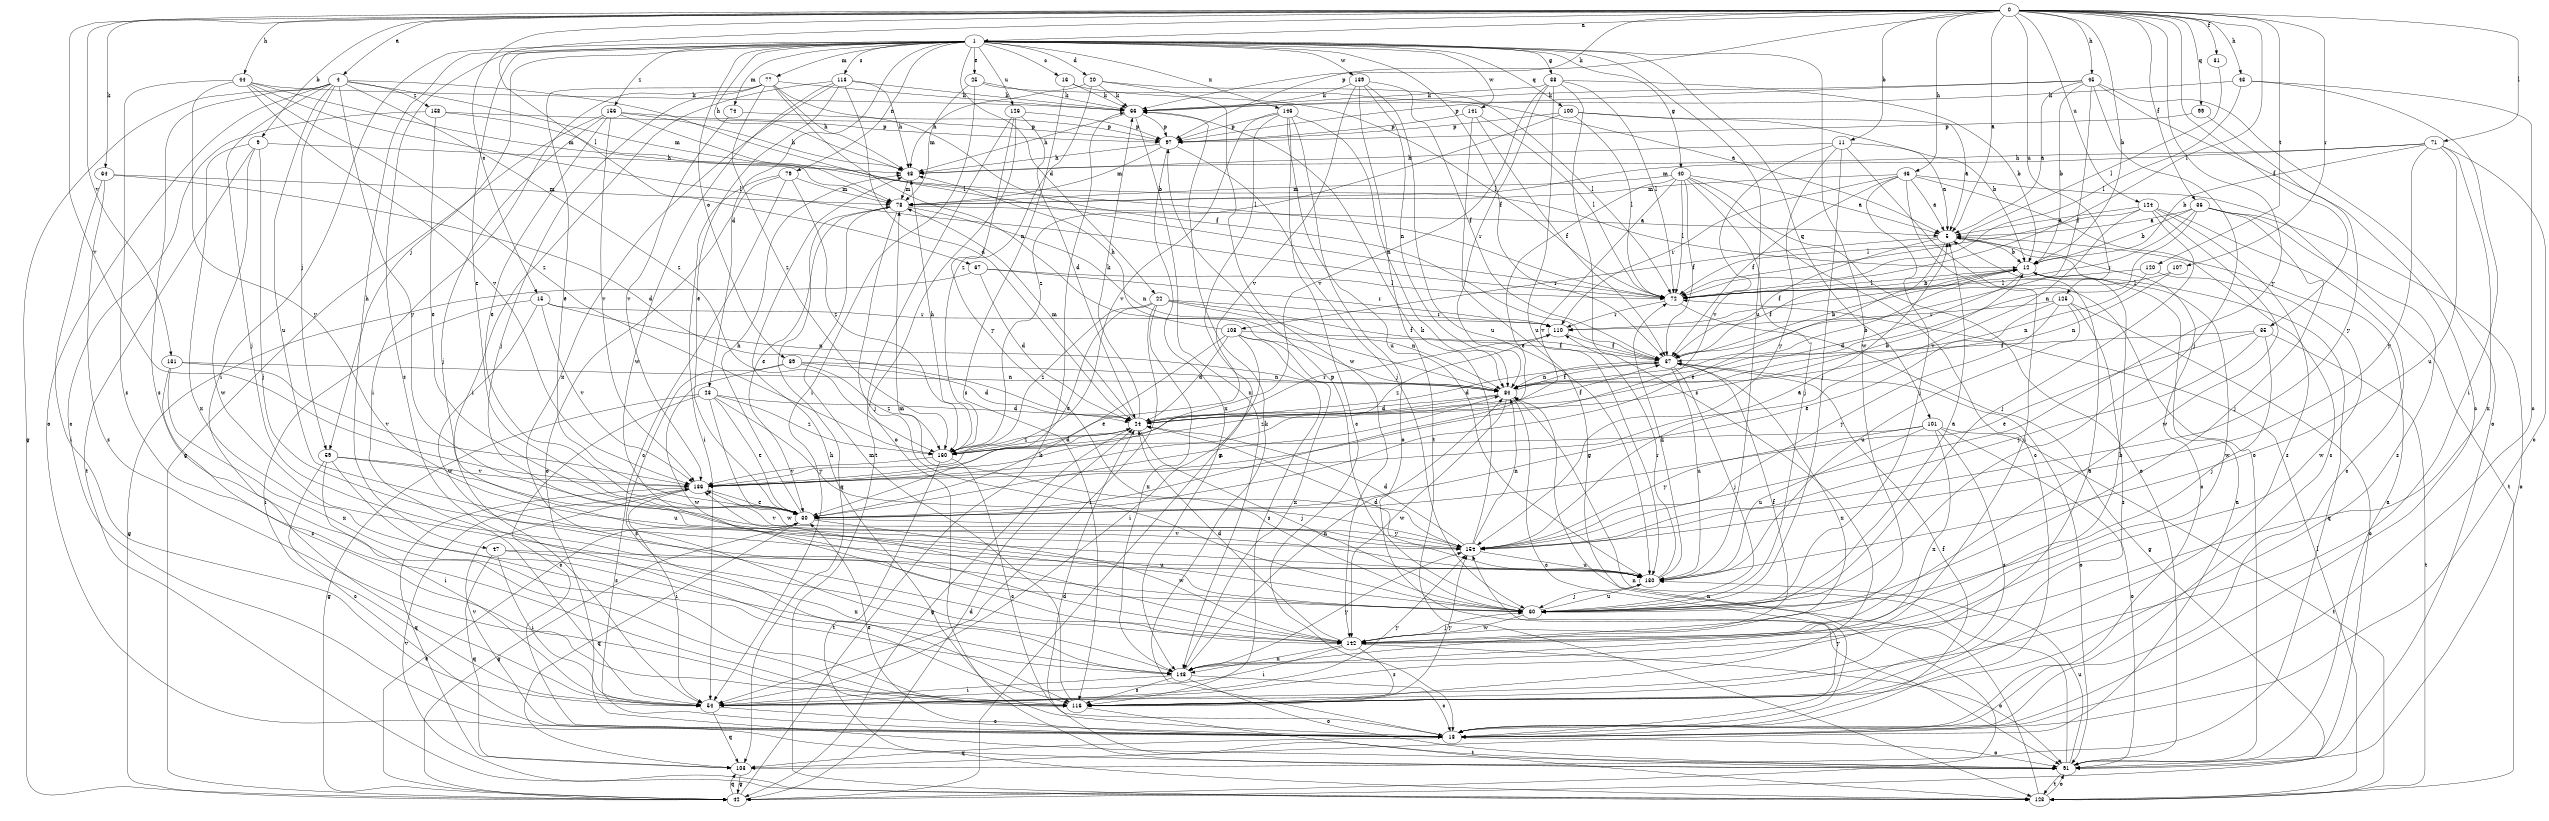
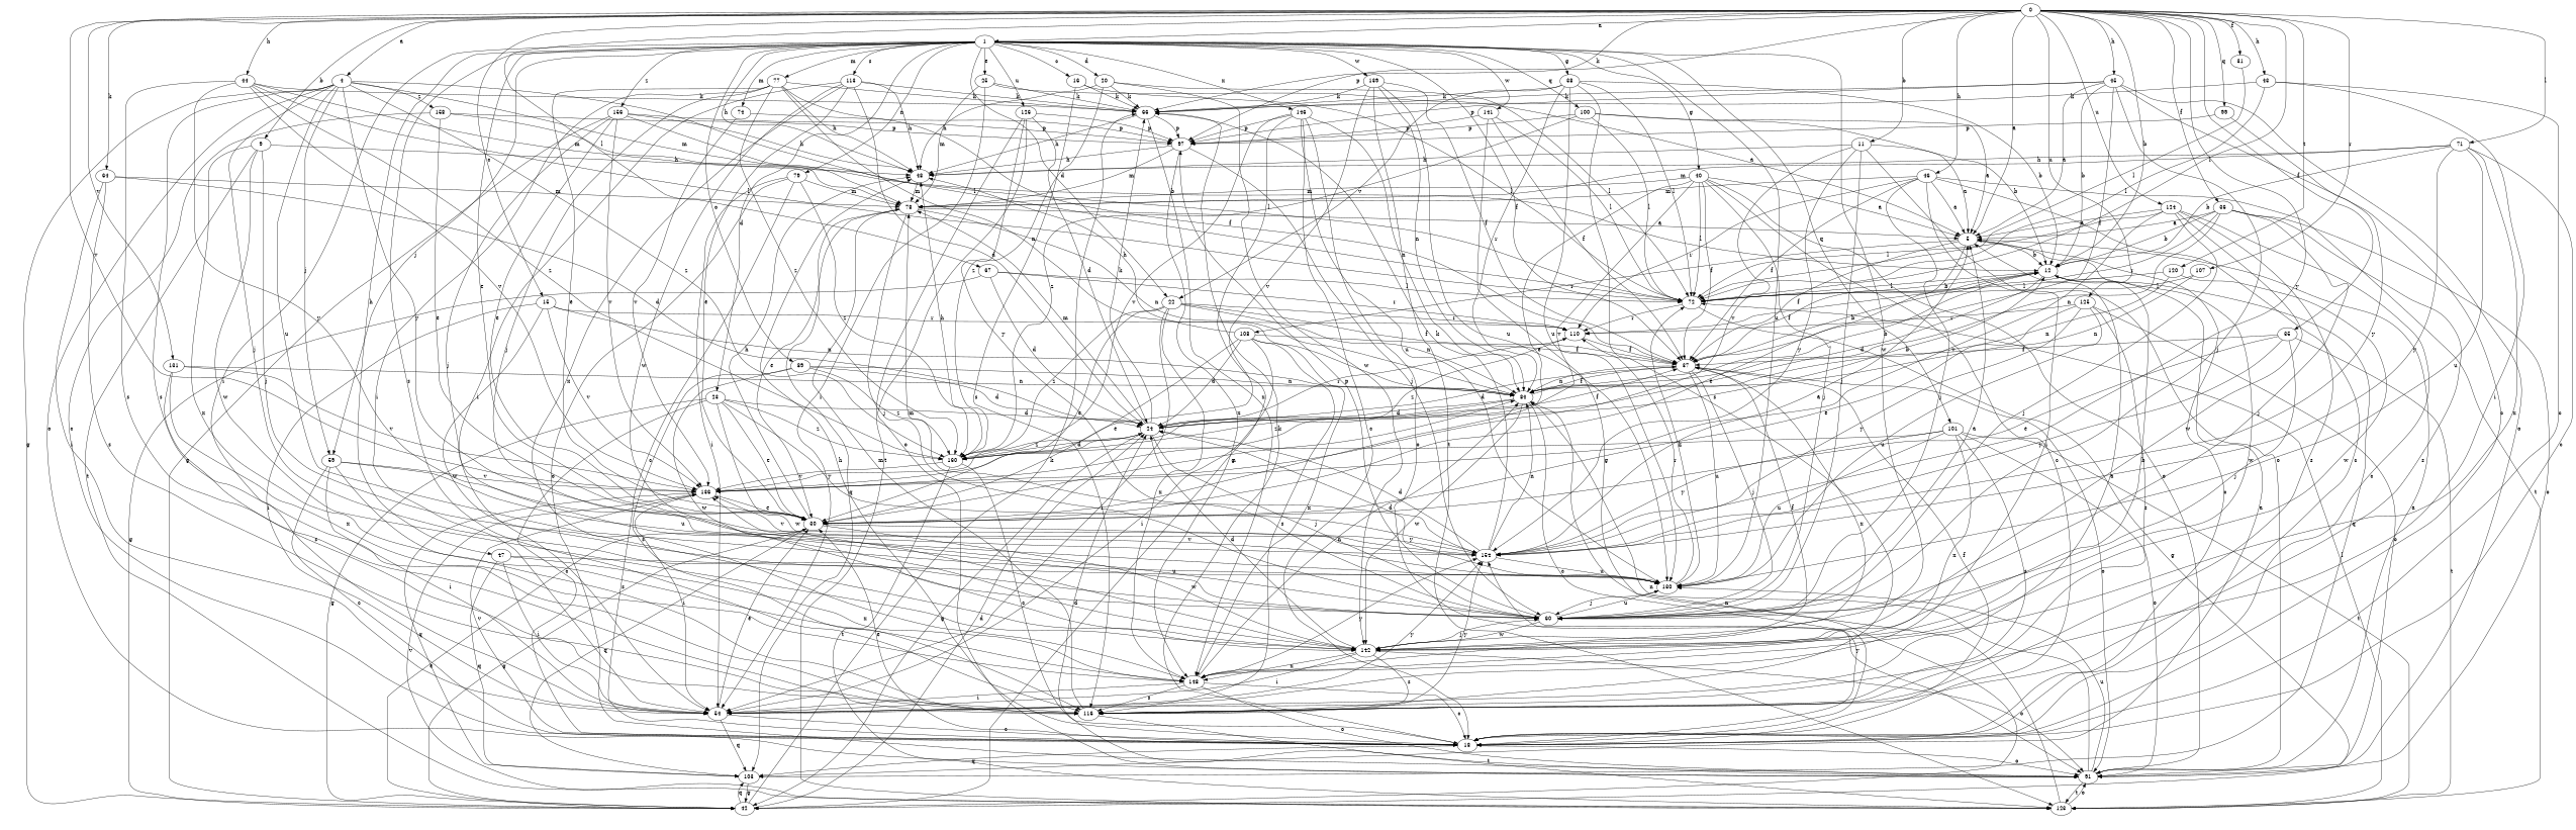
  strict digraph {
    0
    1
    4
    5
    9
    11
    12
    15
    31
    35
    36
    43
    44
    45
    46
    64
    66
    67
    71
    72
    97
    99
    107
    120
    124
    125
    131
    136
    154
    16
    20
    22
    23
    25
    30
    37
    38
    40
    47
    48
    54
    59
    74
    77
    79
    89
    100
    101
    113
    116
    126
    130
    139
    141
    142
    146
    156
    42
    60
    78
    91
    158
    160
    18
    108
    123
    148
    24
    103
    84
    110
    0 -> 1 [label=a]
    0 -> 4 [label=a]
    0 -> 5 [label=a]
    0 -> 9 [label=b]
    0 -> 11 [label=b]
    0 -> 12 [label=b]
    0 -> 15 [label=c]
    0 -> 31 [label=f]
    0 -> 35 [label=f]
    0 -> 36 [label=f]
    0 -> 43 [label=h]
    0 -> 44 [label=h]
    0 -> 45 [label=h]
    0 -> 46 [label=h]
    0 -> 64 [label=k]
    0 -> 66 [label=k]
    0 -> 67 [label=l]
    0 -> 71 [label=l]
    0 -> 72 [label=l]
    0 -> 97 [label=p]
    0 -> 99 [label=q]
    0 -> 107 [label=r]
    0 -> 120 [label=t]
    0 -> 124 [label=u]
    0 -> 125 [label=u]
    0 -> 131 [label=v]
    0 -> 136 [label=v]
    0 -> 154 [label=y]
    1 -> 16 [label=c]
    1 -> 20 [label=d]
    1 -> 22 [label=d]
    1 -> 23 [label=d]
    1 -> 25 [label=e]
    1 -> 30 [label=e]
    1 -> 37 [label=f]
    1 -> 38 [label=g]
    1 -> 40 [label=g]
    1 -> 47 [label=h]
    1 -> 48 [label=h]
    1 -> 54 [label=i]
    1 -> 59 [label=j]
    1 -> 74 [label=m]
    1 -> 77 [label=m]
    1 -> 79 [label=n]
    1 -> 89 [label=o]
    1 -> 100 [label=q]
    1 -> 101 [label=q]
    1 -> 113 [label=s]
    1 -> 116 [label=s]
    1 -> 126 [label=u]
    1 -> 130 [label=u]
    1 -> 139 [label=w]
    1 -> 141 [label=w]
    1 -> 142 [label=w]
    1 -> 146 [label=x]
    1 -> 156 [label=z]
    4 -> 72 [label=l]
    4 -> 154 [label=y]
    4 -> 59 [label=j]
    4 -> 116 [label=s]
    4 -> 130 [label=u]
    4 -> 42 [label=g]
    4 -> 60 [label=j]
    4 -> 78 [label=m]
    4 -> 91 [label=o]
    4 -> 158 [label=z]
    4 -> 160 [label=z]
    5 -> 12 [label=b]
    5 -> 30 [label=e]
    5 -> 37 [label=f]
    5 -> 18 [label=c]
    5 -> 108 [label=r]
    9 -> 48 [label=h]
    9 -> 142 [label=w]
    9 -> 60 [label=j]
    9 -> 123 [label=t]
    9 -> 148 [label=x]
    11 -> 5 [label=a]
    11 -> 136 [label=v]
    11 -> 154 [label=y]
    11 -> 48 [label=h]
    11 -> 60 [label=j]
    11 -> 91 [label=o]
    12 -> 72 [label=l]
    12 -> 37 [label=f]
    12 -> 142 [label=w]
    12 -> 24 [label=d]
    12 -> 103 [label=q]
    15 -> 136 [label=v]
    15 -> 54 [label=i]
    15 -> 142 [label=w]
    15 -> 84 [label=n]
    15 -> 110 [label=r]
    31 -> 72 [label=l]
    35 -> 154 [label=y]
    35 -> 30 [label=e]
    35 -> 37 [label=f]
    35 -> 60 [label=j]
    35 -> 123 [label=t]
    36 -> 5 [label=a]
    36 -> 12 [label=b]
    36 -> 116 [label=s]
    36 -> 60 [label=j]
    36 -> 91 [label=o]
    36 -> 84 [label=n]
    36 -> 110 [label=r]
    43 -> 66 [label=k]
    43 -> 72 [label=l]
    43 -> 54 [label=i]
    43 -> 18 [label=c]
    44 -> 66 [label=k]
    44 -> 72 [label=l]
    44 -> 136 [label=v]
    44 -> 154 [label=y]
    44 -> 116 [label=s]
    44 -> 78 [label=m]
    44 -> 160 [label=z]
    45 -> 5 [label=a]
    45 -> 12 [label=b]
    45 -> 66 [label=k]
    45 -> 97 [label=p]
    45 -> 37 [label=f]
    45 -> 60 [label=j]
    45 -> 91 [label=o]
    45 -> 18 [label=c]
    46 -> 5 [label=a]
    46 -> 37 [label=f]
    46 -> 54 [label=i]
    46 -> 60 [label=j]
    46 -> 78 [label=m]
    46 -> 18 [label=c]
    46 -> 123 [label=t]
    46 -> 110 [label=r]
    64 -> 54 [label=i]
    64 -> 116 [label=s]
    64 -> 78 [label=m]
    64 -> 24 [label=d]
    66 -> 97 [label=p]
    66 -> 48 [label=h]
    66 -> 148 [label=x]
    67 -> 72 [label=l]
    67 -> 42 [label=g]
    67 -> 24 [label=d]
    67 -> 110 [label=r]
    71 -> 12 [label=b]
    71 -> 154 [label=y]
    71 -> 48 [label=h]
    71 -> 130 [label=u]
    71 -> 78 [label=m]
    71 -> 18 [label=c]
    71 -> 148 [label=x]
    72 -> 12 [label=b]
    72 -> 42 [label=g]
    72 -> 110 [label=r]
    97 -> 48 [label=h]
    97 -> 60 [label=j]
    97 -> 78 [label=m]
    97 -> 148 [label=x]
    99 -> 97 [label=p]
    99 -> 154 [label=y]
    107 -> 72 [label=l]
    107 -> 84 [label=n]
    120 -> 72 [label=l]
    120 -> 142 [label=w]
    120 -> 84 [label=n]
    124 -> 5 [label=a]
    124 -> 72 [label=l]
    124 -> 136 [label=v]
    124 -> 116 [label=s]
    124 -> 142 [label=w]
    124 -> 60 [label=j]
    124 -> 18 [label=c]
    125 -> 154 [label=y]
    125 -> 30 [label=e]
    125 -> 116 [label=s]
    125 -> 130 [label=u]
    125 -> 91 [label=o]
    125 -> 110 [label=r]
    131 -> 136 [label=v]
    131 -> 116 [label=s]
    131 -> 148 [label=x]
    131 -> 84 [label=n]
    136 -> 30 [label=e]
    136 -> 54 [label=i]
    136 -> 103 [label=q]
    154 -> 5 [label=a]
    154 -> 66 [label=k]
    154 -> 136 [label=v]
    154 -> 130 [label=u]
    154 -> 24 [label=d]
    154 -> 84 [label=n]
    16 -> 66 [label=k]
    16 -> 72 [label=l]
    16 -> 116 [label=s]
    20 -> 66 [label=k]
    20 -> 72 [label=l]
    20 -> 48 [label=h]
    20 -> 142 [label=w]
    20 -> 160 [label=z]
    22 -> 30 [label=e]
    22 -> 37 [label=f]
    22 -> 54 [label=i]
    22 -> 160 [label=z]
    22 -> 148 [label=x]
    22 -> 84 [label=n]
    22 -> 110 [label=r]
    23 -> 154 [label=y]
    23 -> 30 [label=e]
    23 -> 142 [label=w]
    23 -> 42 [label=g]
    23 -> 160 [label=z]
    23 -> 18 [label=c]
    23 -> 24 [label=d]
    25 -> 5 [label=a]
    25 -> 66 [label=k]
    25 -> 54 [label=i]
    25 -> 78 [label=m]
    30 -> 154 [label=y]
    30 -> 48 [label=h]
    30 -> 142 [label=w]
    30 -> 42 [label=g]
    30 -> 103 [label=q]
    30 -> 84 [label=n]
    37 -> 12 [label=b]
    37 -> 130 [label=u]
    37 -> 60 [label=j]
    37 -> 91 [label=o]
    37 -> 148 [label=x]
    37 -> 24 [label=d]
    37 -> 84 [label=n]
    38 -> 12 [label=b]
    38 -> 66 [label=k]
    38 -> 72 [label=l]
-   38 -> 136 [label=v]
+   38 -> 22 [label=v]
    38 -> 116 [label=s]
    38 -> 130 [label=u]
    38 -> 84 [label=r]
    40 -> 5 [label=a]
    40 -> 72 [label=l]
    40 -> 136 [label=v]
    40 -> 30 [label=e]
    40 -> 37 [label=f]
    40 -> 60 [label=j]
    40 -> 78 [label=m]
    40 -> 91 [label=o]
    40 -> 18 [label=c]
    47 -> 54 [label=i]
    47 -> 130 [label=u]
    47 -> 148 [label=x]
    47 -> 103 [label=q]
    48 -> 78 [label=m]
    54 -> 5 [label=a]
    54 -> 154 [label=y]
+   54 -> 30 [label=e]
    54 -> 18 [label=c]
    54 -> 103 [label=q]
    59 -> 136 [label=v]
    59 -> 54 [label=i]
    59 -> 116 [label=s]
    59 -> 130 [label=u]
    59 -> 18 [label=c]
    74 -> 97 [label=p]
    74 -> 136 [label=v]
    77 -> 66 [label=k]
    77 -> 30 [label=e]
    77 -> 37 [label=f]
    77 -> 48 [label=h]
    77 -> 54 [label=i]
    77 -> 60 [label=j]
    77 -> 160 [label=z]
    77 -> 84 [label=n]
    79 -> 54 [label=i]
    79 -> 78 [label=m]
    79 -> 91 [label=o]
    79 -> 160 [label=z]
    79 -> 18 [label=c]
    89 -> 116 [label=s]
    89 -> 142 [label=w]
    89 -> 160 [label=z]
    89 -> 24 [label=d]
    89 -> 84 [label=n]
    100 -> 5 [label=a]
    100 -> 12 [label=b]
    100 -> 72 [label=l]
    100 -> 97 [label=p]
    100 -> 160 [label=z]
    101 -> 154 [label=y]
    101 -> 116 [label=s]
    101 -> 130 [label=u]
    101 -> 91 [label=o]
    101 -> 160 [label=z]
    101 -> 123 [label=t]
    101 -> 148 [label=x]
    113 -> 66 [label=k]
    113 -> 30 [label=e]
    113 -> 48 [label=h]
    113 -> 54 [label=i]
    113 -> 142 [label=w]
    113 -> 148 [label=x]
    113 -> 24 [label=d]
    116 -> 154 [label=y]
    116 -> 78 [label=m]
    116 -> 123 [label=t]
    126 -> 97 [label=p]
    126 -> 154 [label=y]
    126 -> 91 [label=o]
    126 -> 123 [label=t]
    126 -> 24 [label=d]
    130 -> 72 [label=l]
    130 -> 136 [label=v]
    130 -> 60 [label=j]
    130 -> 24 [label=d]
    130 -> 110 [label=r]
    139 -> 66 [label=k]
    139 -> 136 [label=v]
    139 -> 37 [label=f]
    139 -> 130 [label=u]
    139 -> 123 [label=t]
    139 -> 84 [label=n]
    141 -> 72 [label=l]
    141 -> 97 [label=p]
    141 -> 37 [label=f]
    141 -> 42 [label=g]
    142 -> 12 [label=b]
    142 -> 37 [label=f]
    142 -> 54 [label=i]
    142 -> 116 [label=s]
    142 -> 60 [label=j]
    142 -> 91 [label=o]
    142 -> 148 [label=x]
    142 -> 24 [label=d]
    146 -> 97 [label=p]
    146 -> 136 [label=v]
    146 -> 130 [label=u]
    146 -> 42 [label=g]
    146 -> 91 [label=o]
    146 -> 18 [label=c]
    146 -> 84 [label=n]
    156 -> 72 [label=l]
    156 -> 97 [label=p]
    156 -> 136 [label=v]
    156 -> 30 [label=e]
    156 -> 48 [label=h]
    156 -> 42 [label=g]
    156 -> 60 [label=j]
    42 -> 66 [label=k]
    42 -> 30 [label=e]
    42 -> 24 [label=d]
    42 -> 103 [label=q]
    60 -> 5 [label=a]
    60 -> 97 [label=p]
    60 -> 130 [label=u]
    60 -> 142 [label=w]
    60 -> 78 [label=m]
    78 -> 5 [label=a]
    78 -> 30 [label=e]
    78 -> 60 [label=j]
    78 -> 103 [label=q]
    78 -> 84 [label=n]
    91 -> 5 [label=a]
    91 -> 130 [label=u]
    91 -> 123 [label=t]
    91 -> 24 [label=d]
    91 -> 84 [label=n]
    158 -> 12 [label=b]
    158 -> 97 [label=p]
    158 -> 30 [label=e]
    158 -> 18 [label=c]
    160 -> 136 [label=v]
    160 -> 48 [label=h]
    160 -> 18 [label=c]
    160 -> 123 [label=t]
    160 -> 24 [label=d]
    18 -> 66 [label=k]
    18 -> 136 [label=v]
    18 -> 154 [label=y]
    18 -> 30 [label=e]
    18 -> 37 [label=f]
    18 -> 48 [label=h]
    18 -> 91 [label=o]
    18 -> 103 [label=q]
    108 -> 30 [label=e]
    108 -> 37 [label=f]
    108 -> 48 [label=h]
    108 -> 54 [label=i]
    108 -> 116 [label=s]
    108 -> 148 [label=x]
    108 -> 24 [label=d]
    123 -> 72 [label=l]
    123 -> 136 [label=v]
    123 -> 91 [label=o]
    123 -> 84 [label=n]
    148 -> 154 [label=y]
    148 -> 54 [label=i]
    148 -> 116 [label=s]
    148 -> 91 [label=o]
    148 -> 18 [label=c]
    148 -> 84 [label=n]
    24 -> 12 [label=b]
    24 -> 66 [label=k]
    24 -> 37 [label=f]
    24 -> 42 [label=g]
    24 -> 60 [label=j]
    24 -> 78 [label=m]
    24 -> 160 [label=z]
    24 -> 110 [label=r]
    103 -> 5 [label=a]
    103 -> 42 [label=g]
    84 -> 12 [label=b]
    84 -> 37 [label=f]
    84 -> 142 [label=w]
    84 -> 160 [label=z]
    84 -> 18 [label=c]
    84 -> 24 [label=d]
    110 -> 37 [label=f]
    110 -> 160 [label=z]
  }
